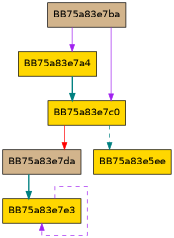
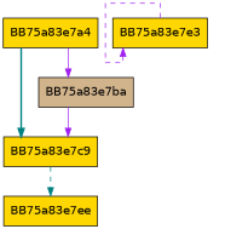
  digraph {
    fontname="DejaVu Sans"
    splines=ortho
    node [fillcolor=gold fontname="DejaVu Sans" shape=box style=filled]
    edge [color=teal fontname="DejaVu Sans" style=solid]
    BB75a83e7a4
-   BB75a83e7c9 [label=BB75a83e7c0]
+   BB75a83e7c9
    BB75a83e7ba [fillcolor=tan]
-   BB75a83e7da [fillcolor=tan]
-   BB75a83e7ee [label=BB75a83e5ee]
+   BB75a83e7ee
    BB75a83e7e3
    BB75a83e7a4 -> BB75a83e7c9 [style=bold]
-   BB75a83e7ba -> BB75a83e7a4 [color=purple]
-   BB75a83e7c9 -> BB75a83e7da [color=red]
+   BB75a83e7a4 -> BB75a83e7ba [color=purple]
    BB75a83e7c9 -> BB75a83e7ee [style=dashed]
    BB75a83e7ba -> BB75a83e7c9 [color=purple]
-   BB75a83e7da -> BB75a83e7e3 [style=bold]
    BB75a83e7e3 -> BB75a83e7e3 [color=purple style=dashed]
  }
